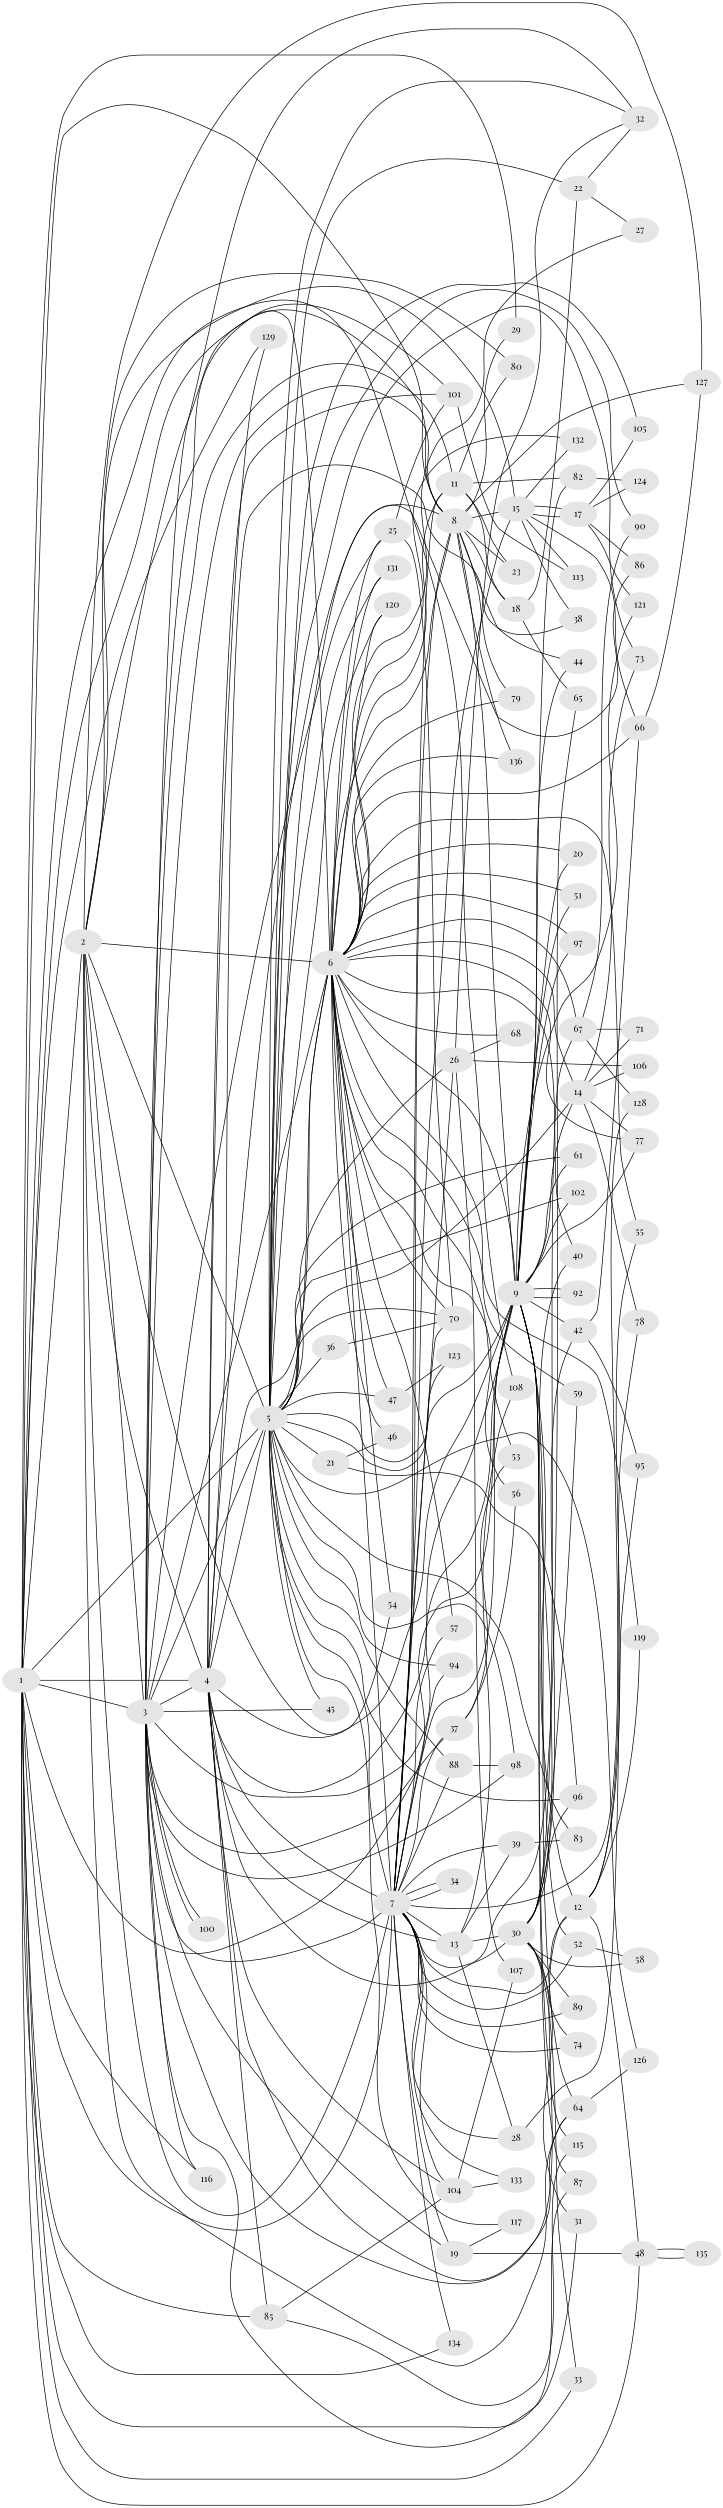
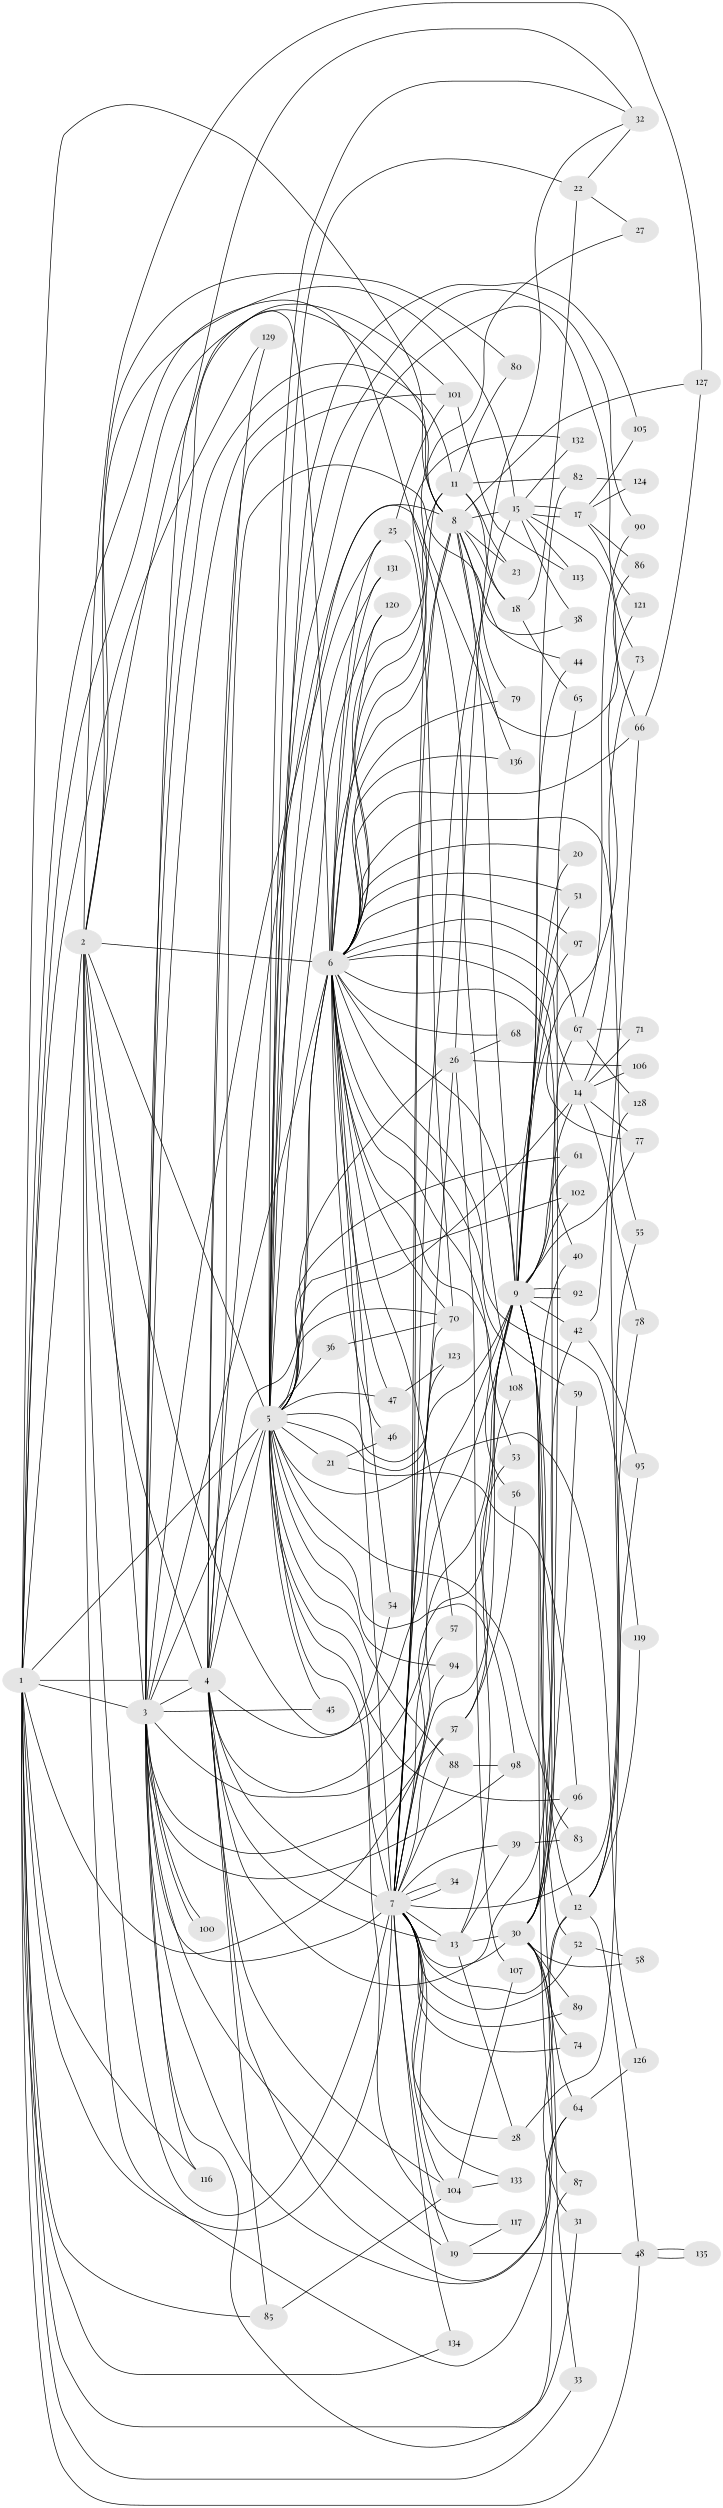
  graph {
    fontname="Playfair Display"
    rankdir=LR
    node [color=gray90 fontname="Playfair Display" style=filled]
    edge [fontname="Playfair Display"]
    1 [super="+91"]
    2 [super="+76"]
    3 [super="+16"]
    4 [super="+24"]
    5 [super="+10"]
    6 [super="+99"]
    7 [super="+75"]
    8 [super="+130"]
    9 [super="+41"]
-   29
    33
    48 [super="+62"]
    85
    87
    108
    116
    129
    134
    15 [super="+50"]
    64 [super="+72"]
    80
    127
    11 [super="+84"]
    12 [super="+43"]
    19
    25
    31
    32 [super="+103"]
    37
    45
    98 [super="+111"]
    100
    101 [super="+114"]
    13
    38
    54
    65
    86
    104 [super="+125"]
    14 [super="+63"]
    21
    22
    26 [super="+49"]
    36 [super="+110"]
    47 [super="+83"]
    61
    70 [super="+109"]
    73
    88
    90
    n51 [label=83]
    94
    96 [super="+118"]
    102
    105
    117
    120 [super="+122"]
    123
    126
    131
    20
    27
    40
    46
    51
    53
    55
    56
    57
    59
    66
    67 [super="+81"]
    68
    77
    79
    97
    119
    132
    136
    28
    30 [super="+60"]
    34
    39
    52
    74
    89
    128
    133
    18 [super="+35"]
    23
    44
    42 [super="+112"]
    82
    92
-   115
    121
    135
    17 [super="+69"]
    113
    78
    107
    71
    106
    95
    58
    124
    1 -- 2
    1 -- 3
    1 -- 4 [weight=2]
    1 -- 5 [weight=2]
    1 -- 6
    1 -- 7
    1 -- 8
    1 -- 9
-   1 -- 29
    1 -- 33
    1 -- 48
    1 -- 85
    1 -- 87
    1 -- 108
    1 -- 116
    1 -- 129
    1 -- 134
    2 -- 3 [weight=2]
    2 -- 4
    2 -- 5 [weight=2]
    2 -- 6
    2 -- 7
    2 -- 8
    2 -- 9
    2 -- 15
    2 -- 64
    2 -- 80
    2 -- 127
    3 -- 4
    3 -- 5 [weight=3]
    3 -- 6
    3 -- 7
    3 -- 8
    3 -- 9 [weight=2]
    3 -- 116
    3 -- 11
    3 -- 12
    3 -- 19
    3 -- 25
    3 -- 31
    3 -- 32
    3 -- 37
    3 -- 45
    3 -- 98
    3 -- 100
    3 -- 100
    3 -- 101
    4 -- 5 [weight=2]
    4 -- 6
    4 -- 7 [weight=2]
    4 -- 9
    4 -- 85
    4 -- 129
    4 -- 64
    4 -- 101
    4 -- 13
    4 -- 38
    4 -- 54
    4 -- 65
    4 -- 86
    4 -- 104
    5 -- 6 [weight=2]
    5 -- 7 [weight=2]
    5 -- 8 [weight=2]
    5 -- 9 [weight=2]
    5 -- 32
    5 -- 45
    5 -- 98
    5 -- 14
    5 -- 21
    5 -- 22
    5 -- 26
    5 -- 36
    5 -- 47 [weight=2]
    5 -- 61
    5 -- 70
    5 -- 73
    5 -- 88
    5 -- 90
    5 -- n51
    5 -- 94
    5 -- 96
    5 -- 102
    5 -- 105
    5 -- 117
    5 -- 120 [weight=2]
    5 -- 123
    5 -- 126
    5 -- 131
    6 -- 7
    6 -- 8
    6 -- 9
    6 -- 11
    6 -- 25
    6 -- 54
    6 -- 14
    6 -- 47
    6 -- 70
    6 -- 120
    6 -- 131
    6 -- 20
    6 -- 27
    6 -- 40
    6 -- 46
    6 -- 51
    6 -- 53
    6 -- 55
    6 -- 56
    6 -- 57
    6 -- 59
    6 -- 66
    6 -- 67
    6 -- 68
    6 -- 77
    6 -- 79
    6 -- 97
    6 -- 119
    6 -- 132
    6 -- 136
    7 -- 8
    7 -- 9
    7 -- 134
    7 -- 15
    7 -- 11 [weight=2]
    7 -- 12
    7 -- 19
    7 -- 37
    7 -- 13
    7 -- 104
    7 -- 26
    7 -- 70
    7 -- 88
    7 -- 94
    7 -- 57
    7 -- 28
    7 -- 30 [weight=2]
    7 -- 34
    7 -- 34
    7 -- 39
    7 -- 52
    7 -- 74
    7 -- 89
    7 -- 128
    7 -- 133
    8 -- 9
-   8 -- 29
    8 -- 15
    8 -- 127
    8 -- 79
    8 -- 136
    8 -- 18
    8 -- 23
    8 -- 44
    9 -- 87
    9 -- 64
    9 -- 12
    9 -- 14
    9 -- 61
    9 -- 102
    9 -- 20
    9 -- 51
    9 -- 77
    9 -- 97
    9 -- 52
    9 -- 44
    9 -- 42
    9 -- 82
    9 -- 92
    9 -- 92
-   9 -- 115
    9 -- 121
    48 -- 135
    48 -- 135
    85 -- 104
-   85 -- 115
    15 -- 38
    15 -- 66
    15 -- 132
    15 -- 17 [weight=2]
    15 -- 17
    15 -- 113
    64 -- 126
    11 -- 80
    11 -- 18
    11 -- 23
    11 -- 82
    12 -- 48
    12 -- 55
    12 -- 119
    12 -- 78
    19 -- 48
    19 -- 117
    25 -- 101
    25 -- 70
    37 -- 53
    37 -- 56
    101 -- 113
    13 -- 108
    13 -- 28
    13 -- 30
    13 -- 39
    104 -- 133
    104 -- 107
    14 -- 73
    14 -- 77
    14 -- 78
    14 -- 71
    14 -- 106
    21 -- 96
    21 -- 46
    22 -- 32
    22 -- 27
    26 -- 32
    26 -- 68
    26 -- 107
    26 -- 106
    36 -- 70
    47 -- 123
    88 -- 98
    66 -- 127
    67 -- 90
    67 -- 128
    67 -- 71
    28 -- 95
    30 -- 33
    30 -- 31
    30 -- 96
    30 -- 40
    30 -- 59
    30 -- 67 [weight=2]
    30 -- 74
    30 -- 89
    30 -- 42
    30 -- 58
    39 -- n51
    52 -- 58
    18 -- 65
    18 -- 22 [weight=2]
    42 -- 66
    42 -- 95
    82 -- 124
    17 -- 86
    17 -- 105
    17 -- 121
    17 -- 124
  }
